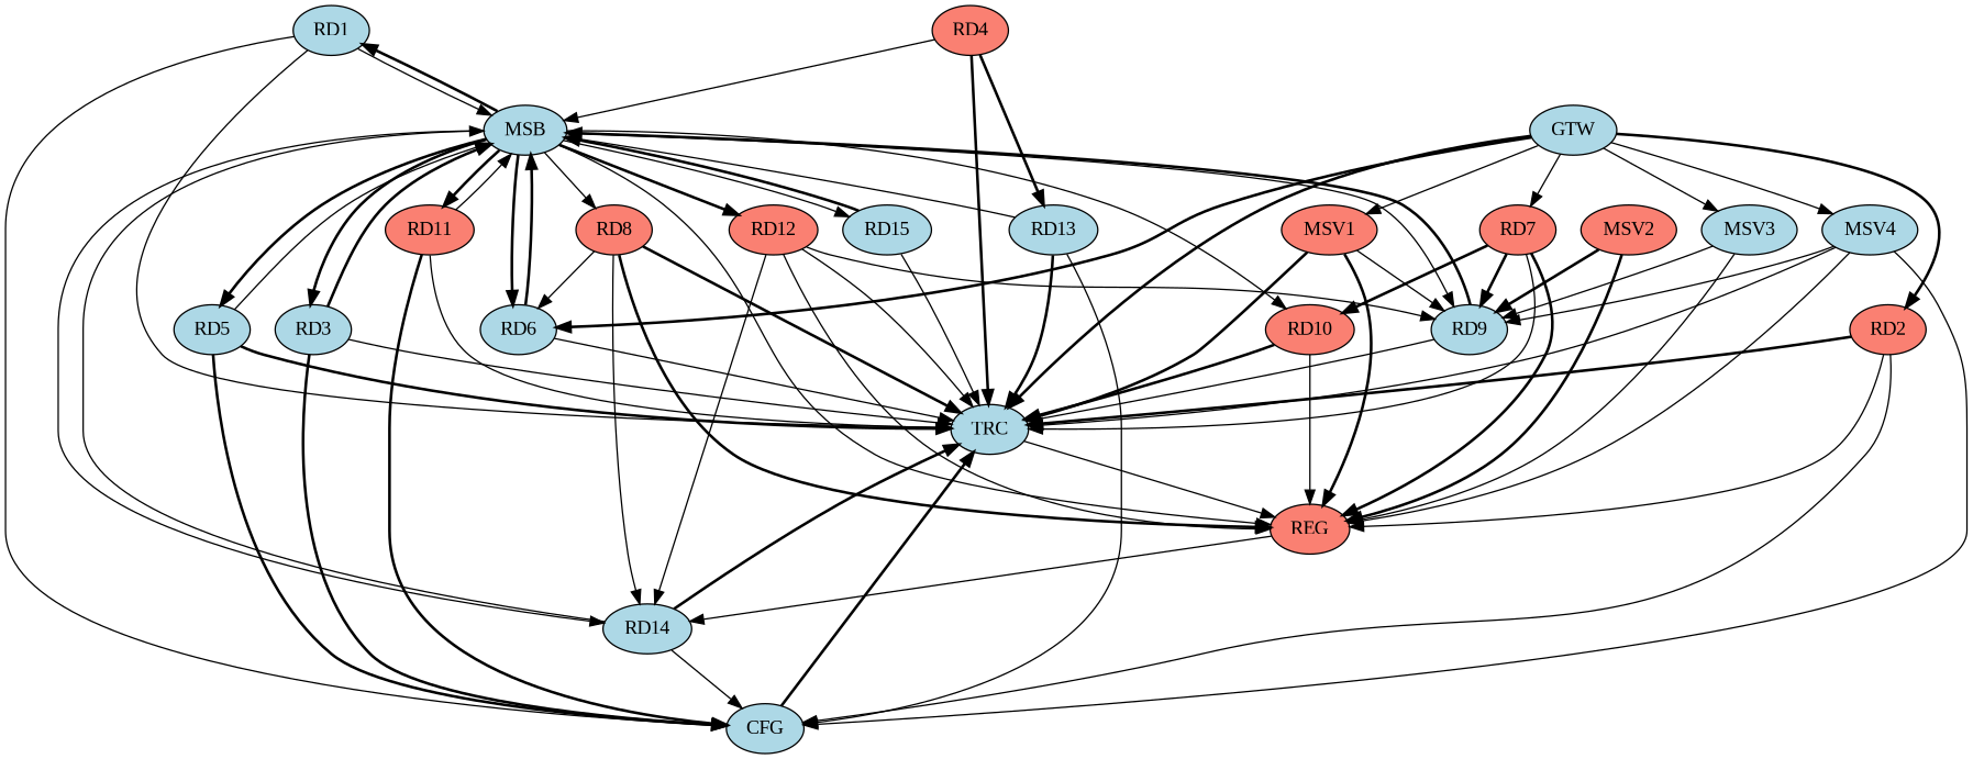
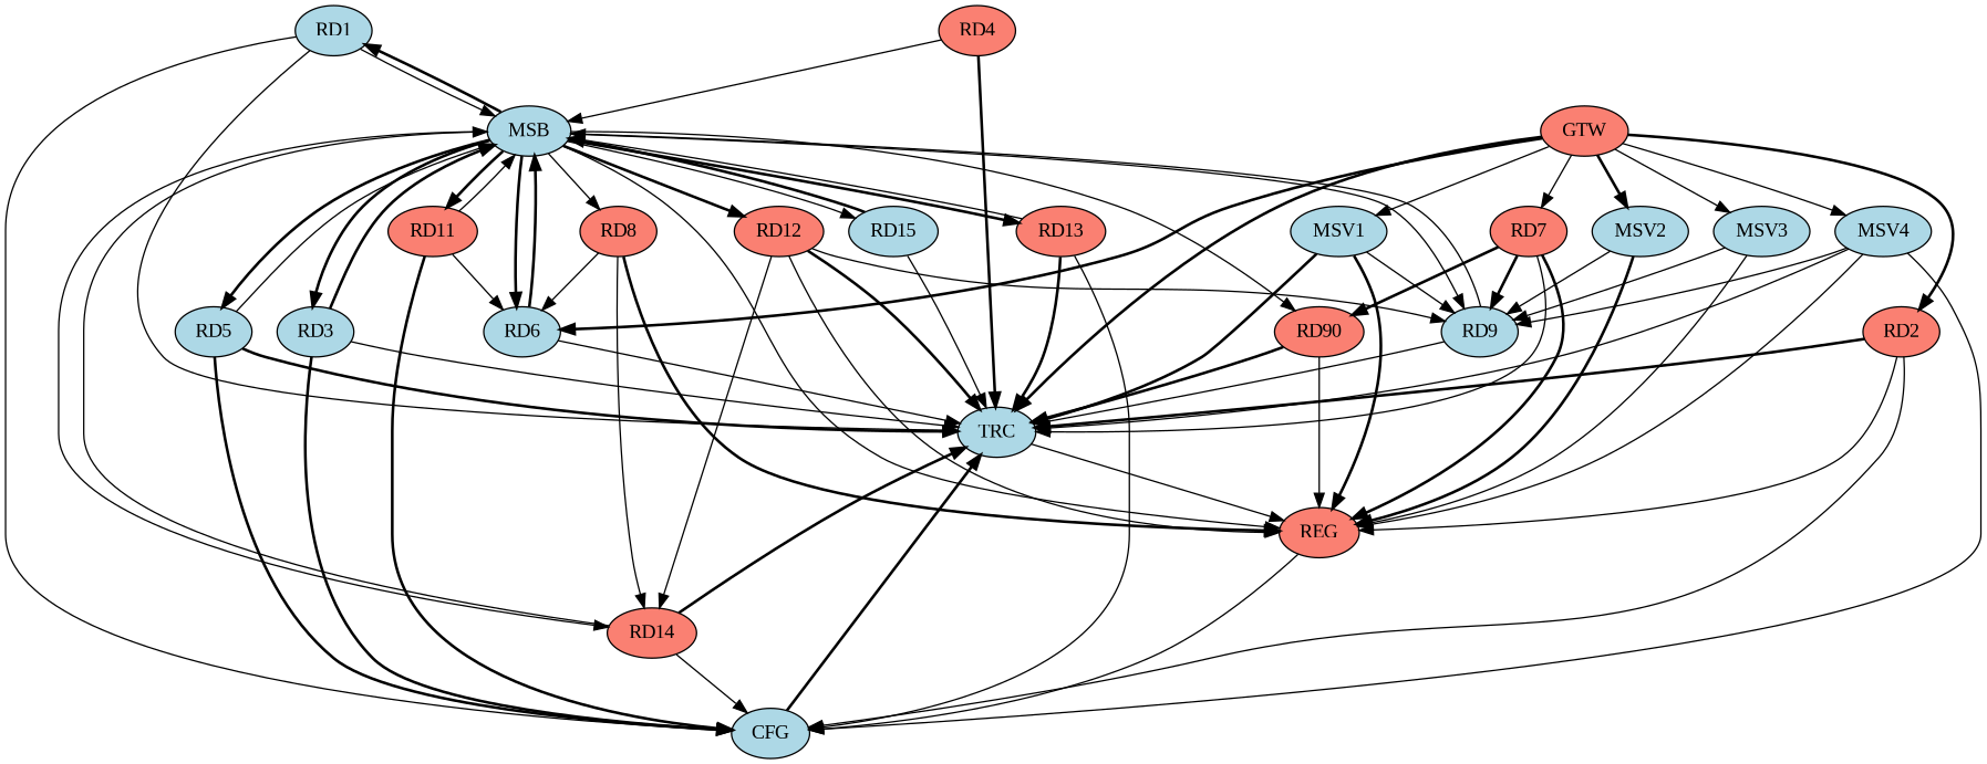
  strict digraph {
    fontname="Liberation Serif"
    node [fillcolor=lightblue fontname="Liberation Serif" style=filled]
    edge [fontname="Liberation Serif" style=solid]
    n1 [label=RD1]
    n2 [label=MSB]
    n3 [label=CFG]
    n4 [label=TRC]
    n5 [fillcolor=salmon label=REG]
    n6 [label=RD3]
    n7 [label=RD5]
    n8 [label=RD6]
    n9 [label=RD9]
-   n10 [fillcolor=salmon label=RD10]
+   n10 [fillcolor=salmon label=RD90]
    n11 [fillcolor=salmon label=RD8]
-   n12 [label=RD14]
+   n12 [fillcolor=salmon label=RD14]
    n13 [fillcolor=salmon label=RD11]
    n14 [fillcolor=salmon label=RD12]
-   n15 [label=RD13]
+   n15 [fillcolor=salmon label=RD13]
    n16 [label=RD15]
    n17 [fillcolor=salmon label=RD2]
    n18 [fillcolor=salmon label=RD4]
    n19 [fillcolor=salmon label=RD7]
-   n20 [label=GTW]
-   n21 [fillcolor=salmon label=MSV1]
-   n22 [fillcolor=salmon label=MSV2]
+   n20 [fillcolor=salmon label=GTW]
+   n21 [label=MSV1]
+   n22 [label=MSV2]
    n23 [label=MSV3]
    n24 [label=MSV4]
    n1 -> n2
    n1 -> n3
    n1 -> n4
    n2 -> n1 [style=bold]
    n2 -> n5
    n2 -> n6 [style=bold]
    n2 -> n7 [style=bold]
    n2 -> n8 [style=bold]
    n2 -> n9
    n2 -> n10
    n2 -> n11
    n2 -> n12
    n2 -> n13 [style=bold]
    n2 -> n14 [style=bold]
-   n18 -> n15 [style=bold]
+   n2 -> n15 [style=bold]
    n2 -> n16
    n3 -> n4 [style=bold]
    n4 -> n5
-   n5 -> n12
+   n5 -> n3
    n6 -> n2 [style=bold]
    n6 -> n3 [style=bold]
    n6 -> n4
    n7 -> n2
    n7 -> n3 [style=bold]
    n7 -> n4 [style=bold]
    n8 -> n2 [style=bold]
    n8 -> n4
-   n9 -> n2 [style=bold]
+   n9 -> n2
    n9 -> n4
    n10 -> n4 [style=bold]
    n10 -> n5
-   n11 -> n4 [style=bold]
    n11 -> n5 [style=bold]
    n11 -> n8
    n11 -> n12
    n12 -> n2
    n12 -> n3
    n12 -> n4 [style=bold]
    n13 -> n2
    n13 -> n3 [style=bold]
-   n13 -> n4
-   n14 -> n4
+   n13 -> n8
+   n14 -> n4 [style=bold]
    n14 -> n5
    n14 -> n9
    n14 -> n12
    n15 -> n2
    n15 -> n3
    n15 -> n4 [style=bold]
    n16 -> n2 [style=bold]
    n16 -> n4
    n17 -> n3
    n17 -> n4 [style=bold]
    n17 -> n5
    n18 -> n2
    n18 -> n4 [style=bold]
    n19 -> n4
    n19 -> n5 [style=bold]
    n19 -> n9 [style=bold]
    n19 -> n10 [style=bold]
    n20 -> n4 [style=bold]
    n20 -> n8 [style=bold]
    n20 -> n17 [style=bold]
    n20 -> n19
    n20 -> n21
+   n20 -> n22 [style=bold]
    n20 -> n23
    n20 -> n24
    n21 -> n4 [style=bold]
    n21 -> n5 [style=bold]
    n21 -> n9
    n22 -> n5 [style=bold]
-   n22 -> n9 [style=bold]
+   n22 -> n9
    n23 -> n5
    n23 -> n9
    n24 -> n3
    n24 -> n4
    n24 -> n5
    n24 -> n9
  }
